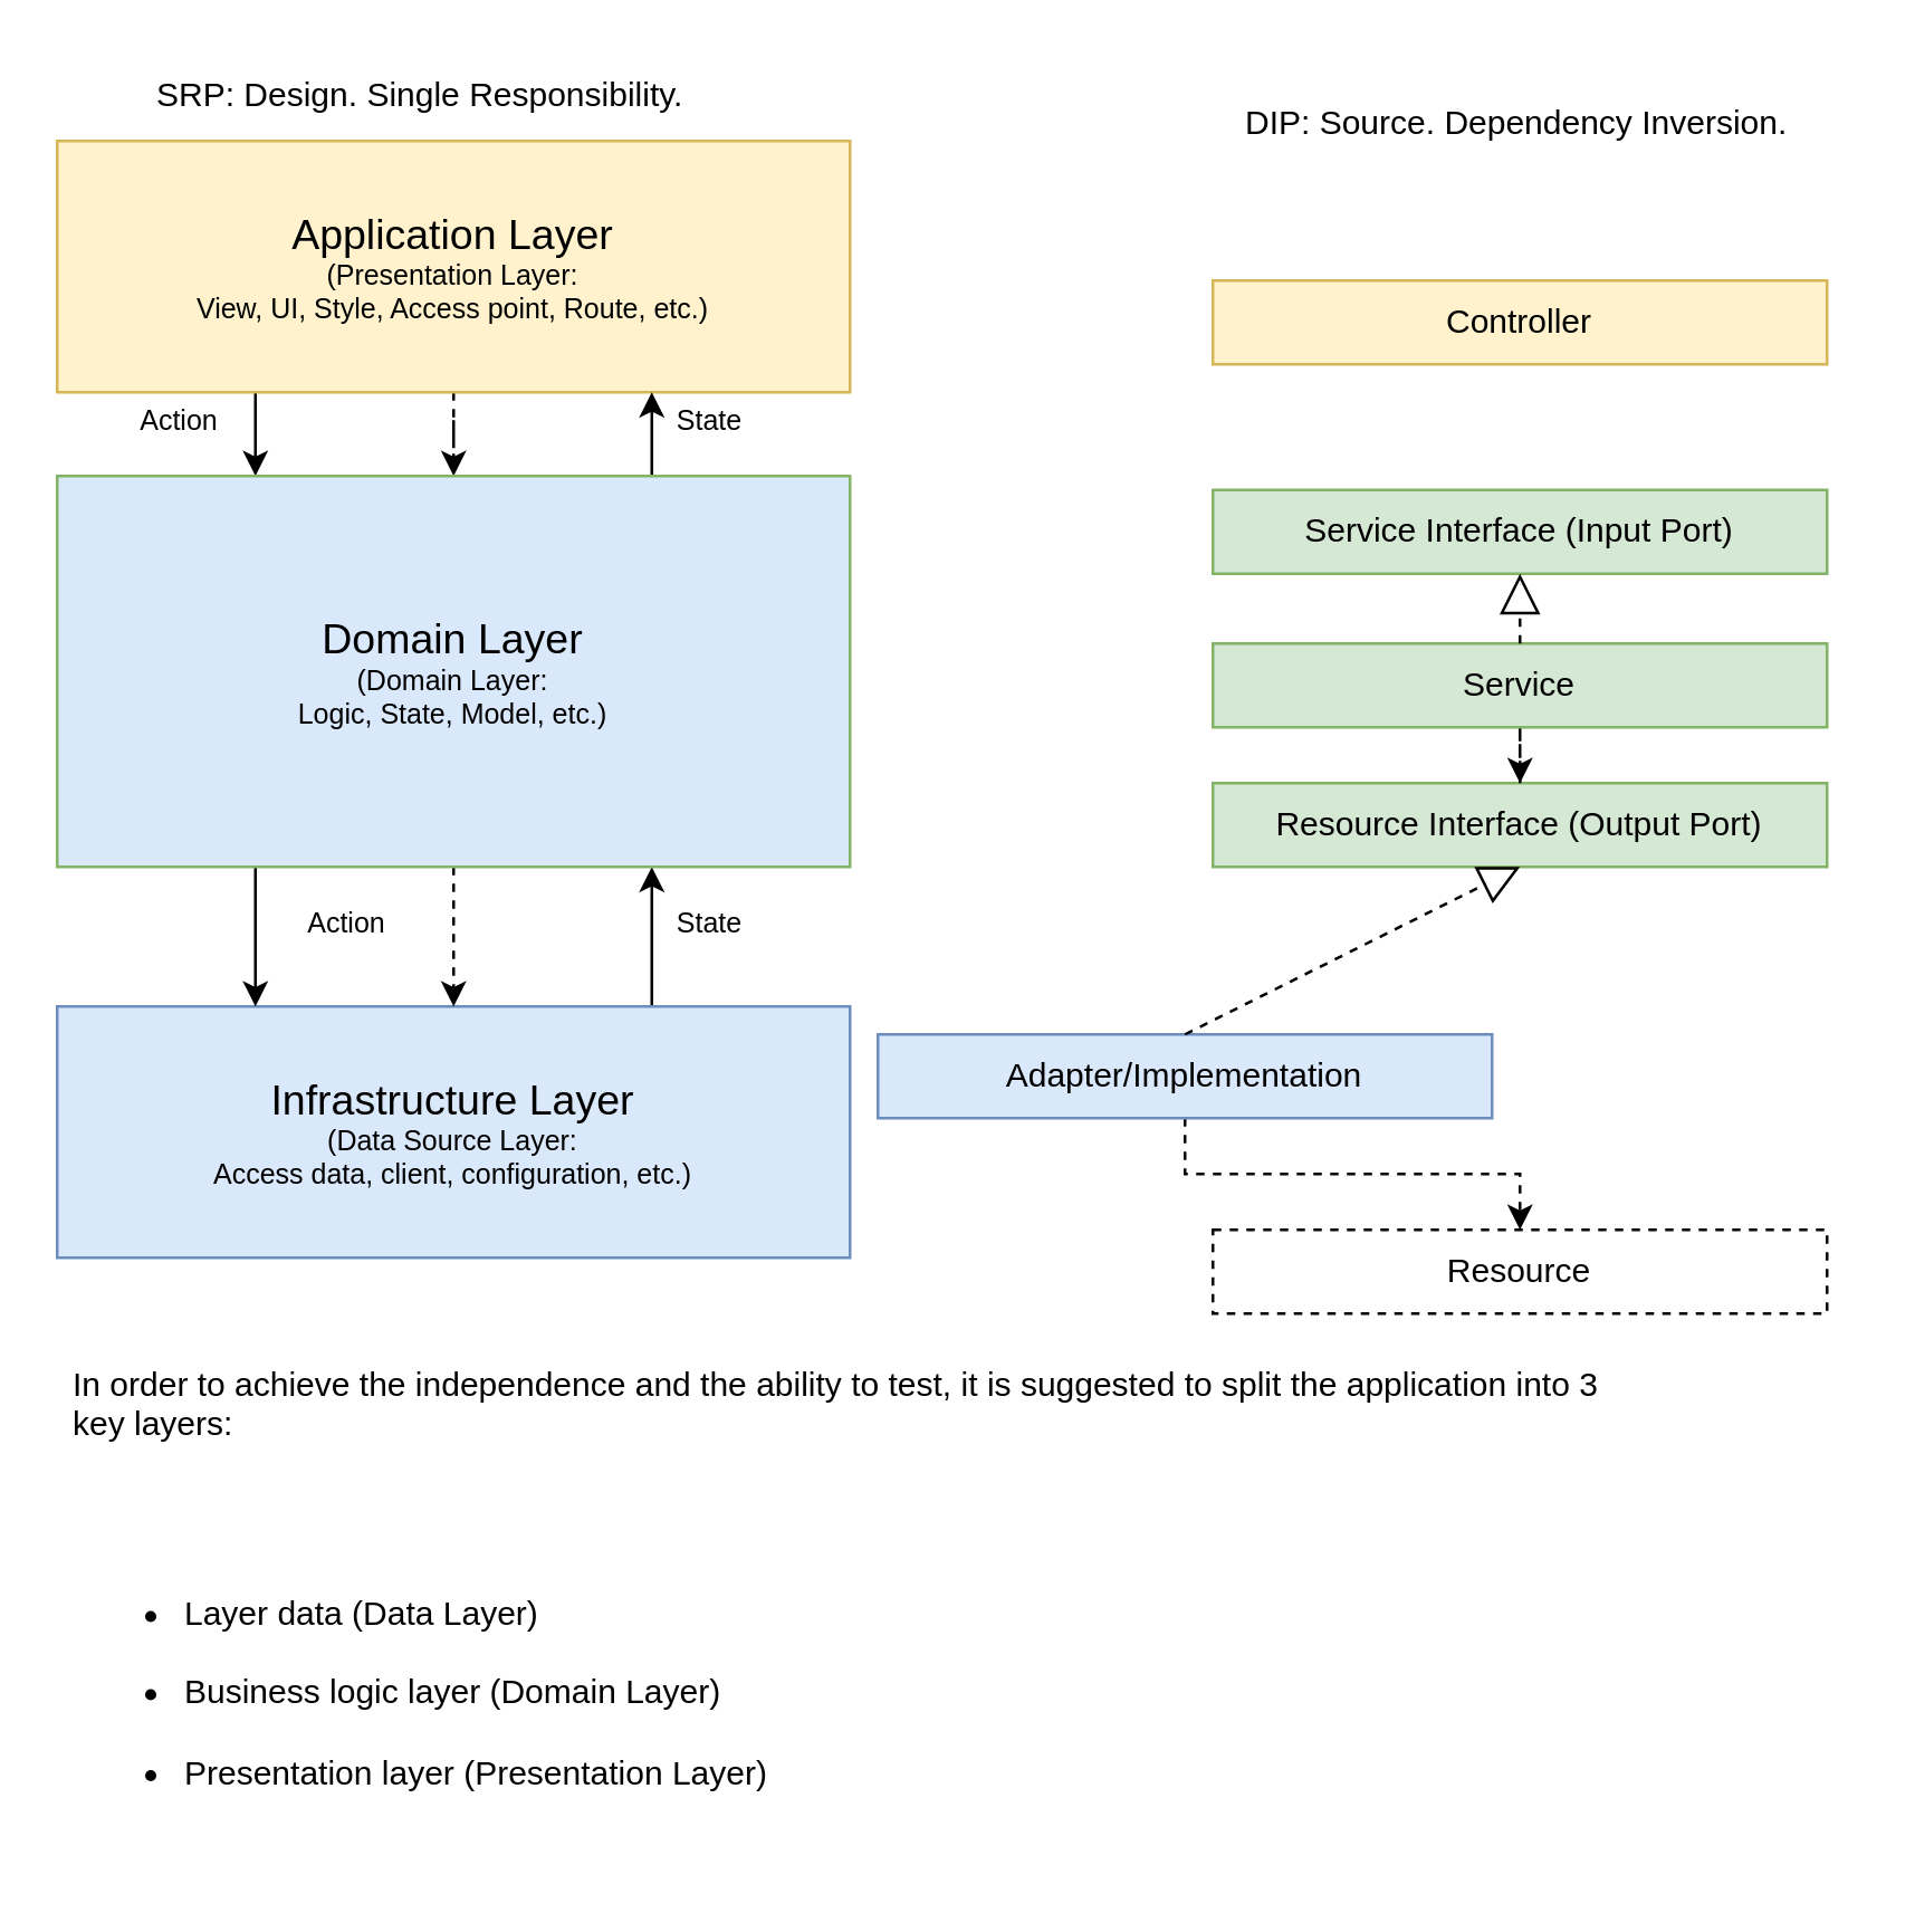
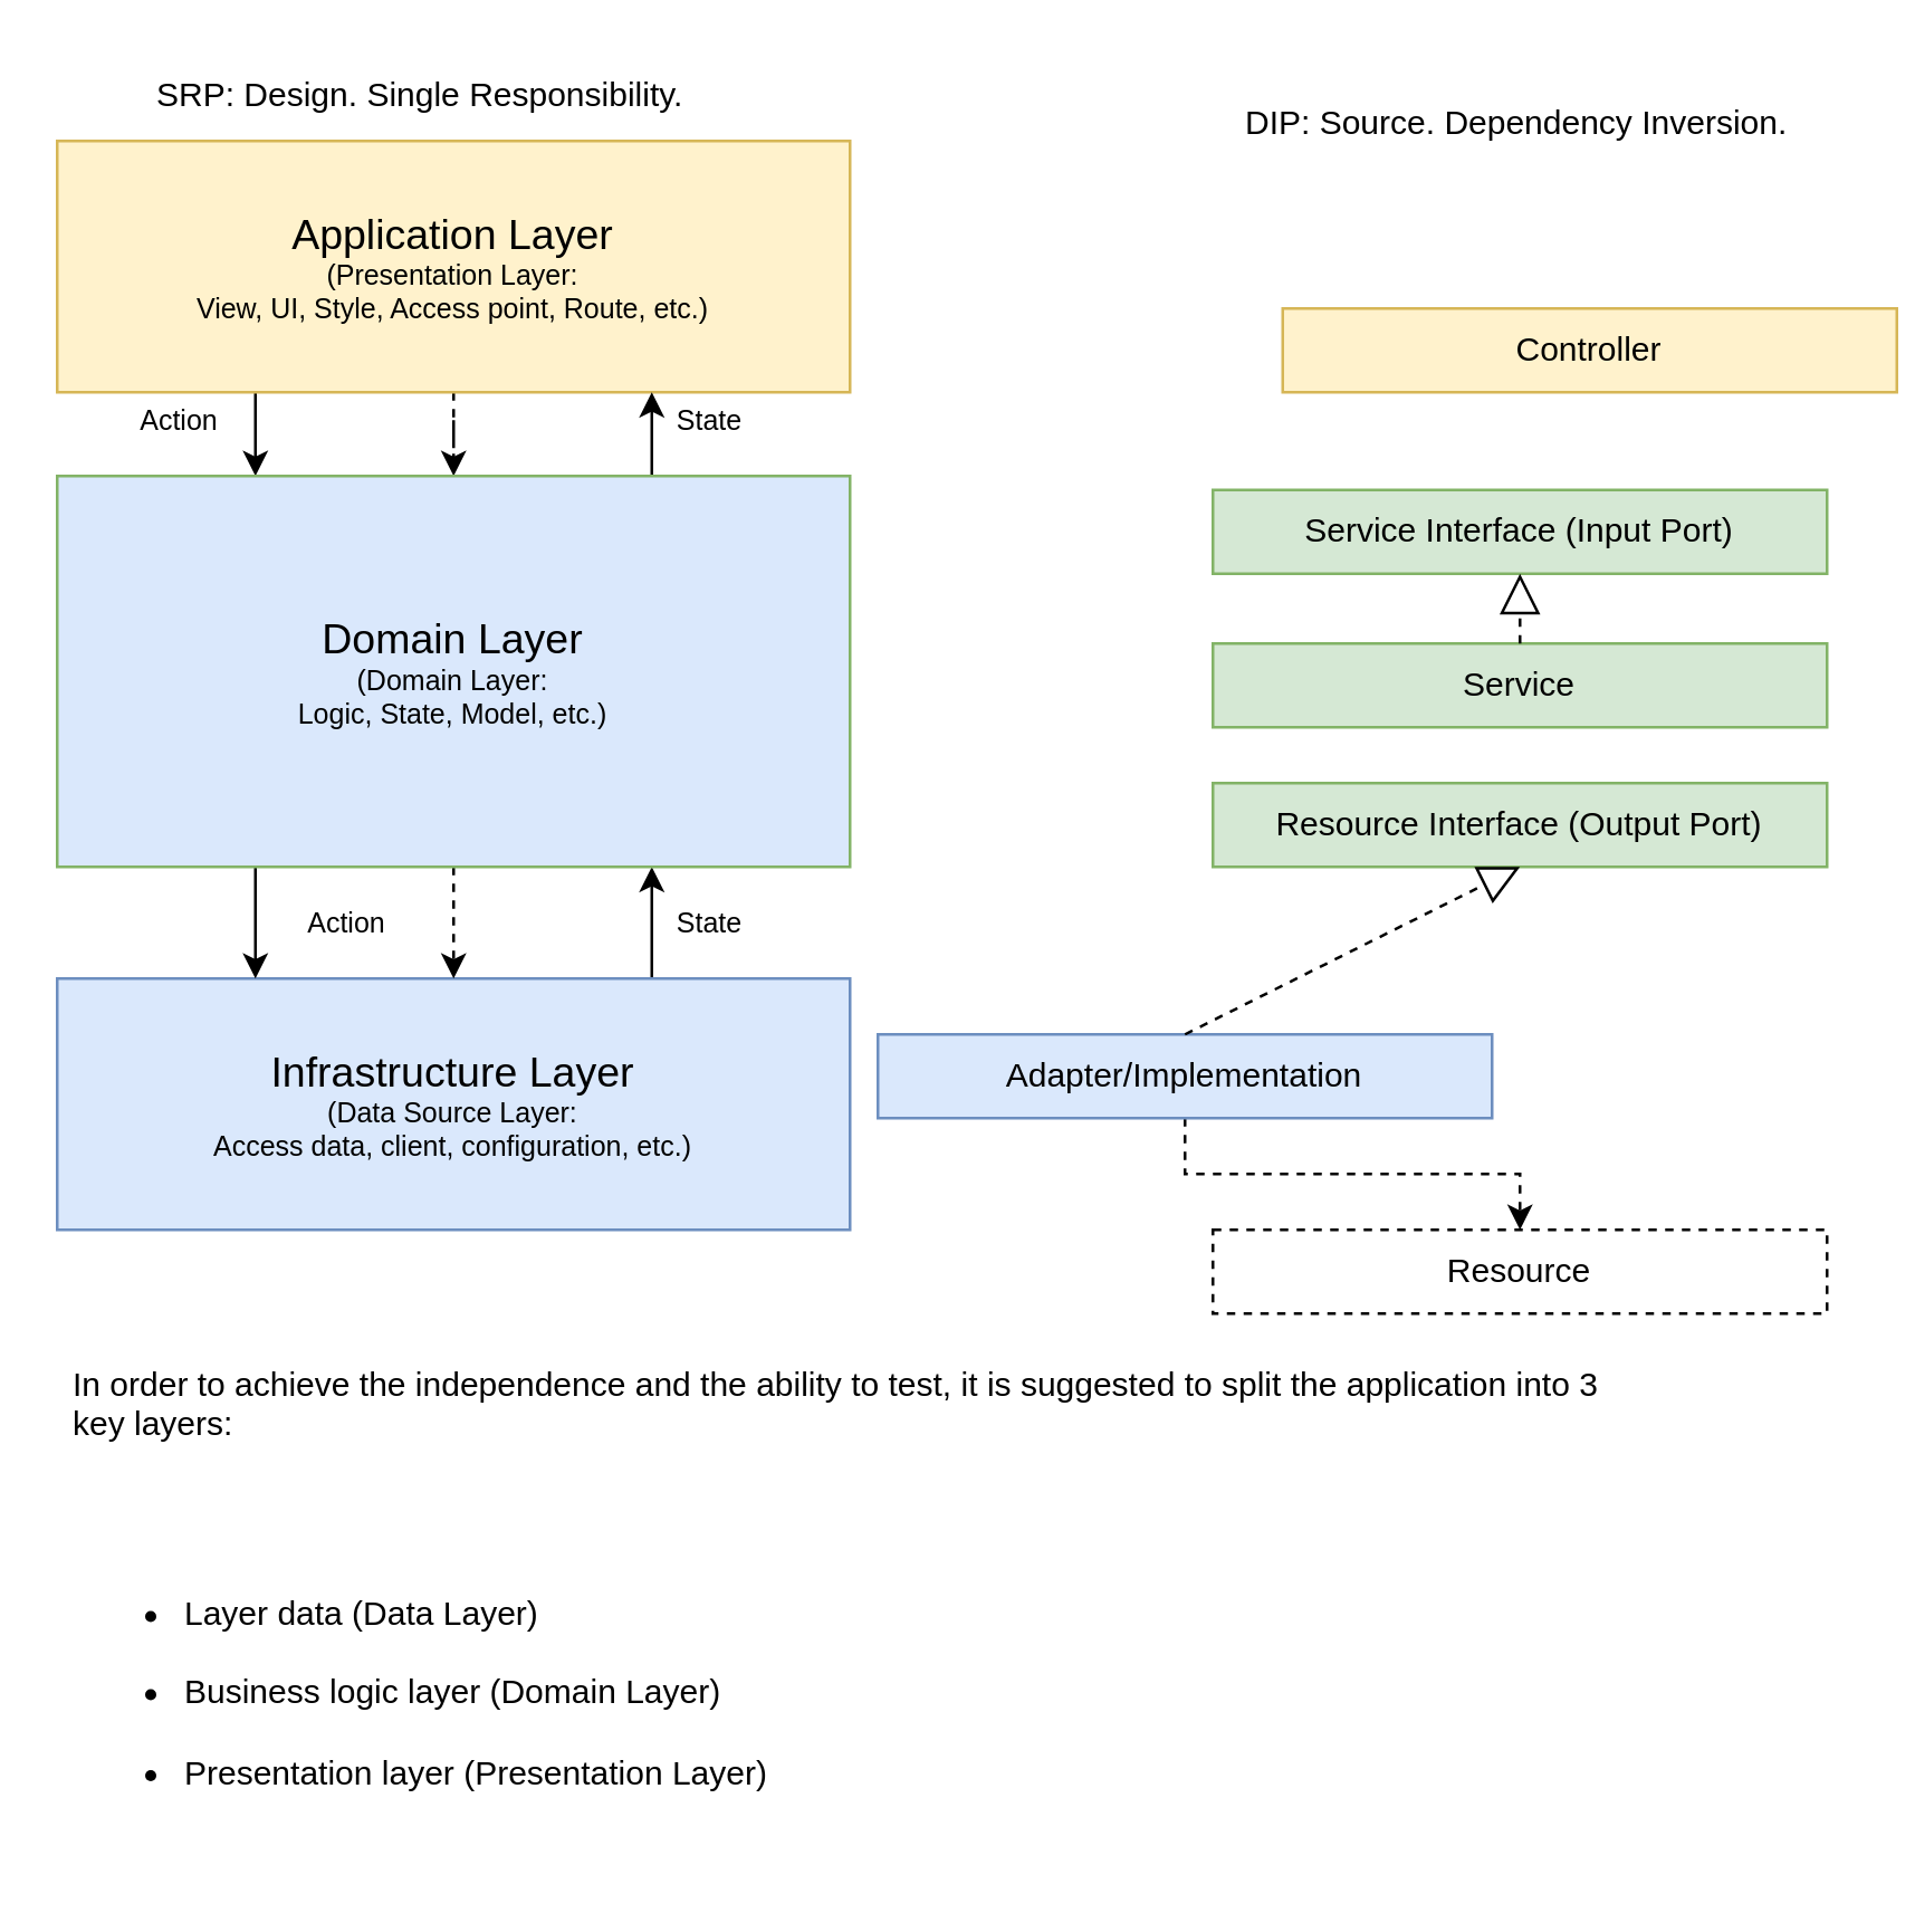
  <mxCell id="0" />
  <mxCell id="1" parent="0" />
  <mxCell id="2" style="edgeStyle=orthogonalEdgeStyle;rounded=0;orthogonalLoop=1;jettySize=auto;html=1;exitX=0.25;exitY=1;exitDx=0;exitDy=0;entryX=0.25;entryY=0;entryDx=0;entryDy=0;fontSize=10;fontColor=#000000;endArrow=classic;endFill=1;" parent="1" source="4" target="10" edge="1"><mxGeometry relative="1" as="geometry" /></mxCell>
  <mxCell id="3" style="edgeStyle=orthogonalEdgeStyle;rounded=0;orthogonalLoop=1;jettySize=auto;html=1;entryX=0.5;entryY=0;entryDx=0;entryDy=0;dashed=1;" parent="1" source="4" target="10" edge="1"><mxGeometry relative="1" as="geometry" /></mxCell>
  <mxCell id="4" value="&lt;font style=&quot;font-size: 15px&quot;&gt;Application Layer&lt;/font&gt;&lt;br&gt;(Presentation Layer:&lt;br&gt;View, UI, Style, Access point, Route, etc.)" style="rounded=0;whiteSpace=wrap;html=1;fontSize=10;fillColor=#fff2cc;strokeColor=#d6b656;" parent="1" vertex="1"><mxGeometry x="20" y="50" width="284" height="90" as="geometry" /></mxCell>
  <mxCell id="5" style="edgeStyle=orthogonalEdgeStyle;rounded=0;orthogonalLoop=1;jettySize=auto;html=1;exitX=0.75;exitY=0;exitDx=0;exitDy=0;entryX=0.75;entryY=1;entryDx=0;entryDy=0;fontSize=10;fontColor=#000000;endArrow=classic;endFill=1;" parent="1" source="6" target="10" edge="1"><mxGeometry relative="1" as="geometry" /></mxCell>
- <mxCell id="6" value="&lt;span style=&quot;font-size: 15px&quot;&gt;Infrastructure Layer&lt;br&gt;&lt;/span&gt;(Data Source Layer:&lt;br&gt;Access data, client, configuration, etc.)" style="rounded=0;whiteSpace=wrap;html=1;fontSize=10;labelBackgroundColor=none;fillColor=#dae8fc;strokeColor=#6c8ebf;" parent="1" vertex="1"><mxGeometry x="20" y="360" width="284" height="90" as="geometry" /></mxCell>
+ <mxCell id="6" value="&lt;span style=&quot;font-size: 15px&quot;&gt;Infrastructure Layer&lt;br&gt;&lt;/span&gt;(Data Source Layer:&lt;br&gt;Access data, client, configuration, etc.)" style="rounded=0;whiteSpace=wrap;html=1;fontSize=10;labelBackgroundColor=none;fillColor=#dae8fc;strokeColor=#6c8ebf;" parent="1" vertex="1"><mxGeometry x="20" y="350" width="284" height="90" as="geometry" /></mxCell>
  <mxCell id="7" style="edgeStyle=orthogonalEdgeStyle;rounded=0;orthogonalLoop=1;jettySize=auto;html=1;exitX=0.75;exitY=0;exitDx=0;exitDy=0;entryX=0.75;entryY=1;entryDx=0;entryDy=0;fontSize=10;fontColor=#000000;endArrow=classic;endFill=1;" parent="1" source="10" target="4" edge="1"><mxGeometry relative="1" as="geometry" /></mxCell>
  <mxCell id="8" style="edgeStyle=orthogonalEdgeStyle;rounded=0;orthogonalLoop=1;jettySize=auto;html=1;exitX=0.25;exitY=1;exitDx=0;exitDy=0;entryX=0.25;entryY=0;entryDx=0;entryDy=0;fontSize=10;fontColor=#000000;endArrow=classic;endFill=1;" parent="1" source="10" target="6" edge="1"><mxGeometry relative="1" as="geometry" /></mxCell>
  <mxCell id="9" style="edgeStyle=orthogonalEdgeStyle;rounded=0;orthogonalLoop=1;jettySize=auto;html=1;dashed=1;" parent="1" source="10" target="6" edge="1"><mxGeometry relative="1" as="geometry" /></mxCell>
  <mxCell id="10" value="&lt;span style=&quot;font-size: 15px&quot;&gt;Domain Layer&lt;/span&gt;&lt;br&gt;(Domain Layer:&lt;br&gt;Logic, State, Model, etc.)" style="rounded=0;whiteSpace=wrap;html=1;fontSize=10;fillColor=#dae8fc;strokeColor=#82b366;" parent="1" vertex="1"><mxGeometry x="20" y="170" width="284" height="140" as="geometry" /></mxCell>
  <mxCell id="11" value="Action" style="text;html=1;strokeColor=none;fillColor=none;align=center;verticalAlign=middle;whiteSpace=wrap;rounded=0;labelBackgroundColor=none;fontSize=10;fontColor=#000000;" parent="1" vertex="1"><mxGeometry x="44" y="140" width="40" height="20" as="geometry" /></mxCell>
  <mxCell id="12" value="State" style="text;html=1;strokeColor=none;fillColor=none;align=center;verticalAlign=middle;whiteSpace=wrap;rounded=0;labelBackgroundColor=none;fontSize=10;fontColor=#000000;" parent="1" vertex="1"><mxGeometry x="234" y="140" width="40" height="20" as="geometry" /></mxCell>
  <mxCell id="13" value="Action" style="text;html=1;strokeColor=none;fillColor=none;align=center;verticalAlign=middle;whiteSpace=wrap;rounded=0;labelBackgroundColor=none;fontSize=10;fontColor=#000000;" parent="1" vertex="1"><mxGeometry x="104" y="320" width="40" height="20" as="geometry" /></mxCell>
  <mxCell id="14" value="State" style="text;html=1;strokeColor=none;fillColor=none;align=center;verticalAlign=middle;whiteSpace=wrap;rounded=0;labelBackgroundColor=none;fontSize=10;fontColor=#000000;" parent="1" vertex="1"><mxGeometry x="234" y="320" width="40" height="20" as="geometry" /></mxCell>
  <mxCell id="15" value="&lt;span style=&quot;font-family: &amp;#34;helvetica&amp;#34;&quot;&gt;SRP: Design. Single Responsibility.&lt;/span&gt;" style="text;whiteSpace=wrap;html=1;" parent="1" vertex="1"><mxGeometry x="54" y="20" width="260" height="30" as="geometry" /></mxCell>
  <mxCell id="16" value="Resource Interface (Output Port)" style="rounded=0;whiteSpace=wrap;html=1;align=center;fillColor=#d5e8d4;strokeColor=#82b366;" parent="1" vertex="1"><mxGeometry x="434" y="280" width="220" height="30" as="geometry" /></mxCell>
- <mxCell id="17" style="edgeStyle=orthogonalEdgeStyle;rounded=0;orthogonalLoop=1;jettySize=auto;html=1;dashed=1;" parent="1" source="18" target="16" edge="1"><mxGeometry relative="1" as="geometry" /></mxCell>
  <mxCell id="18" value="Service" style="rounded=0;whiteSpace=wrap;html=1;align=center;fillColor=#d5e8d4;strokeColor=#82b366;" parent="1" vertex="1"><mxGeometry x="434" y="230" width="220" height="30" as="geometry" /></mxCell>
  <mxCell id="19" style="edgeStyle=orthogonalEdgeStyle;rounded=0;orthogonalLoop=1;jettySize=auto;html=1;dashed=1;" parent="1" source="20" target="22" edge="1"><mxGeometry relative="1" as="geometry" /></mxCell>
  <mxCell id="20" value="Adapter/Implementation" style="rounded=0;whiteSpace=wrap;html=1;align=center;fillColor=#dae8fc;strokeColor=#6c8ebf;" parent="1" vertex="1"><mxGeometry x="314" y="370" width="220" height="30" as="geometry" /></mxCell>
  <mxCell id="21" value="" style="endArrow=block;dashed=1;endFill=0;endSize=12;html=1;entryX=0.5;entryY=1;entryDx=0;entryDy=0;exitX=0.5;exitY=0;exitDx=0;exitDy=0;" parent="1" source="20" target="16" edge="1"><mxGeometry width="160" relative="1" as="geometry"><mxPoint x="304" y="300" as="sourcePoint" /><mxPoint x="464" y="300" as="targetPoint" /></mxGeometry></mxCell>
  <mxCell id="22" value="Resource" style="rounded=0;whiteSpace=wrap;html=1;align=center;dashed=1;" parent="1" vertex="1"><mxGeometry x="434" y="440" width="220" height="30" as="geometry" /></mxCell>
  <mxCell id="23" value="&lt;span style=&quot;font-family: &amp;#34;helvetica&amp;#34;&quot;&gt;DIP: Source.&amp;nbsp;Dependency Inversion.&lt;/span&gt;" style="text;whiteSpace=wrap;html=1;" parent="1" vertex="1"><mxGeometry x="444" y="30" width="220" height="30" as="geometry" /></mxCell>
  <mxCell id="24" value="&lt;p class=&quot;p1&quot;&gt;In order to achieve the independence and the ability to test, it is suggested to split the application into 3 key layers:&lt;/p&gt;&#10;&lt;ul class=&quot;ul1&quot;&gt;&#10;&lt;li class=&quot;li1&quot;&gt;&lt;span class=&quot;s1&quot;&gt;&lt;/span&gt;Layer data (Data Layer)&lt;/li&gt;&#10;&lt;li class=&quot;li1&quot;&gt;&lt;span class=&quot;s1&quot;&gt;&lt;/span&gt;Business logic layer (Domain Layer)&lt;/li&gt;&#10;&lt;li class=&quot;li1&quot;&gt;&lt;span class=&quot;s1&quot;&gt;&lt;/span&gt;Presentation layer (Presentation Layer)&lt;/li&gt;&#10;&lt;/ul&gt;" style="text;whiteSpace=wrap;html=1;" parent="1" vertex="1"><mxGeometry x="24" y="470" width="550" height="200" as="geometry" /></mxCell>
- <mxCell id="25" value="Controller" style="rounded=0;whiteSpace=wrap;html=1;align=center;fillColor=#fff2cc;strokeColor=#d6b656;" parent="1" vertex="1"><mxGeometry x="434" y="100" width="220" height="30" as="geometry" /></mxCell>
+ <mxCell id="25" value="Controller" style="rounded=0;whiteSpace=wrap;html=1;align=center;fillColor=#fff2cc;strokeColor=#d6b656;" parent="1" vertex="1"><mxGeometry x="459" y="110" width="220" height="30" as="geometry" /></mxCell>
  <mxCell id="26" value="Service Interface (Input Port)" style="rounded=0;whiteSpace=wrap;html=1;align=center;fillColor=#d5e8d4;strokeColor=#82b366;" parent="1" vertex="1"><mxGeometry x="434" y="175" width="220" height="30" as="geometry" /></mxCell>
  <mxCell id="27" value="" style="endArrow=block;dashed=1;endFill=0;endSize=12;html=1;entryX=0.5;entryY=1;entryDx=0;entryDy=0;exitX=0.5;exitY=0;exitDx=0;exitDy=0;" parent="1" source="18" target="26" edge="1"><mxGeometry width="160" relative="1" as="geometry"><mxPoint x="554" y="360" as="sourcePoint" /><mxPoint x="554" y="310" as="targetPoint" /></mxGeometry></mxCell>
